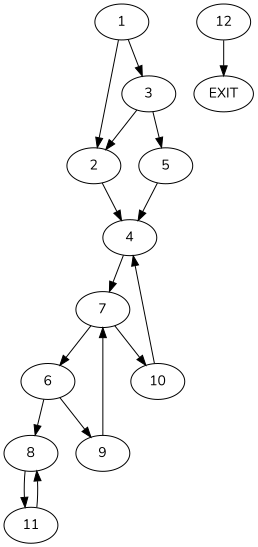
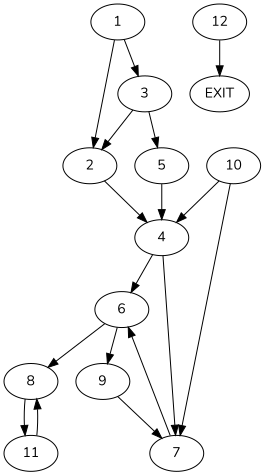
  digraph {
    fontname=Nunito
    node [fontname=Nunito]
    edge [fontname=Nunito]
    1
    2
    3
    n4 [label=EXIT]
    4
    5
    6
    7
    8
    9
    10
    11
    12
    1 -> 2
    1 -> 3
    2 -> 4
    3 -> 2
    3 -> 5
+   4 -> 6
    4 -> 7
    5 -> 4
    6 -> 8
    6 -> 9
    7 -> 6
-   7 -> 10
+   10 -> 7
    8 -> 11
    9 -> 7
    10 -> 4
    11 -> 8
    12 -> n4
  }
